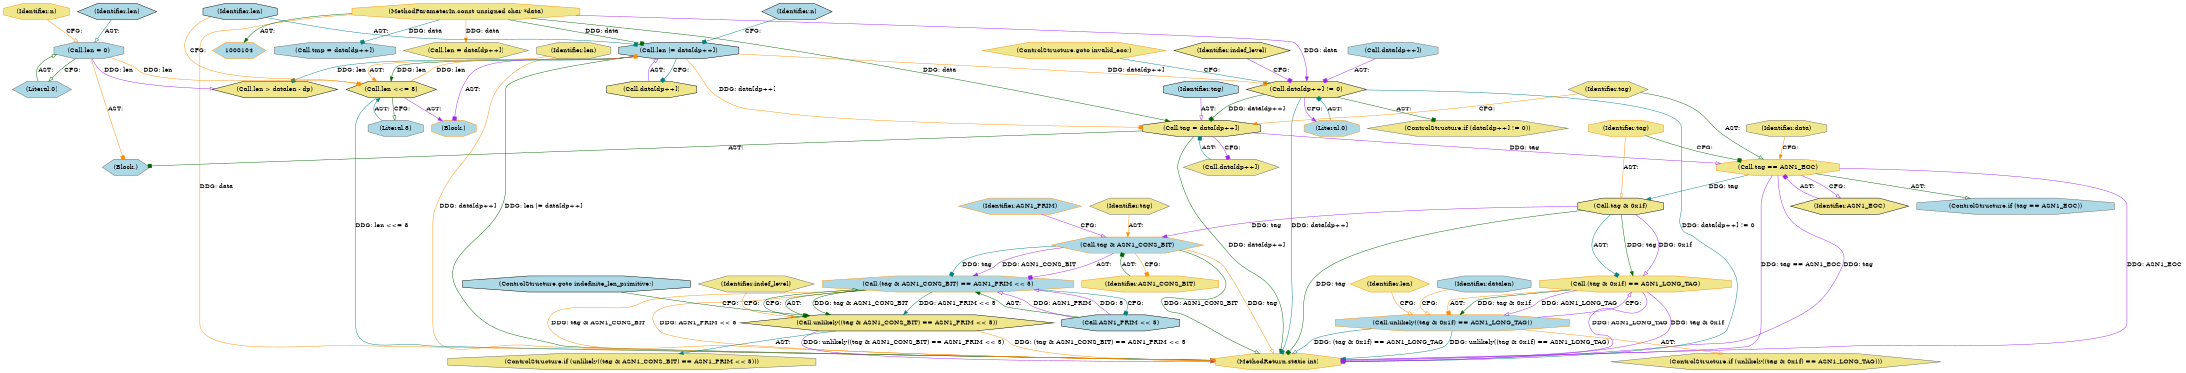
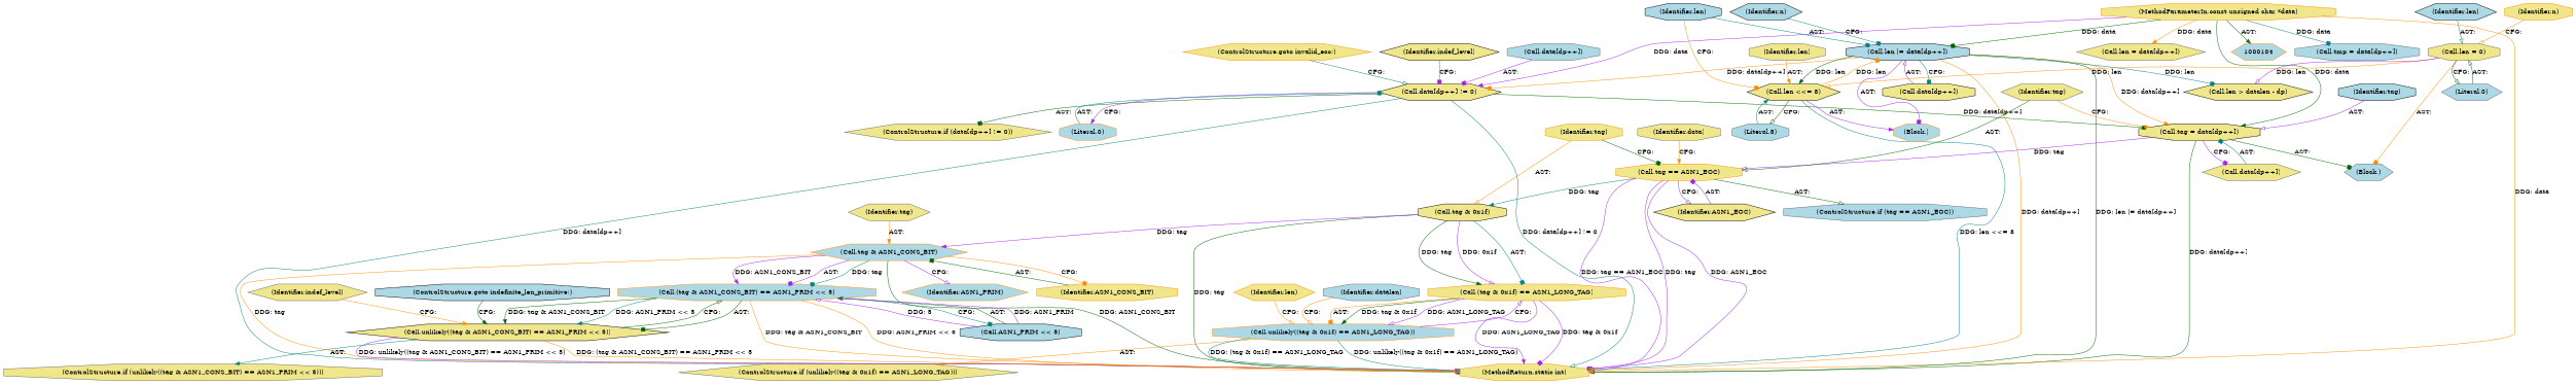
  digraph {
    node [color=gray40 fillcolor=khaki shape=octagon style=filled]
    edge [arrowhead=box color=purple]
    n1 [color=black label="(Call,tag = data[dp++])"]
    n2 [color=darkorange label="(Call,tag == ASN1_EOC)"]
    n3 [fillcolor=lightblue label="(Block,)" shape=hexagon]
    n4 [color=darkorange label="(MethodReturn,static int)"]
    n5 [label="(Call,data[dp++])" shape=hexagon]
    n6 [color=black label="(Call,tag & 0x1f)"]
    n7 [color=black label="(Identifier,ASN1_EOC)" shape=hexagon]
    n8 [fillcolor=lightblue label="(ControlStructure,if (tag == ASN1_EOC))"]
    n9 [color=black label="(Call,data[dp++] != 0)" shape=hexagon]
    n10 [color=darkorange fillcolor=lightblue label="(Literal,0)"]
    n11 [label="(ControlStructure,if (data[dp++] != 0))" shape=hexagon]
    n12 [color=darkorange label="(MethodParameterIn,const unsigned char *data)"]
    n13 [color=black fillcolor=lightblue label="(Call,len |= data[dp++])"]
    n14 [fillcolor=lightblue label="(Call,tmp = data[dp++])"]
    n15 [label="(Call,len = data[dp++])" shape=hexagon]
    1000104 [color=darkorange fillcolor=lightblue shape=hexagon]
    n17 [color=black label="(Call,len <<= 8)" shape=hexagon]
    n18 [color=black label="(Call,len > datalen - dp)" shape=hexagon]
    n19 [color=darkorange fillcolor=lightblue label="(Block,)"]
    n20 [color=black label="(Call,data[dp++])"]
    n21 [fillcolor=lightblue label="(Literal,8)"]
-   n22 [fillcolor=lightblue label="(Call,len = 0)"]
+   n22 [label="(Call,len = 0)"]
    n23 [fillcolor=lightblue label="(Literal,0)" shape=hexagon]
    n24 [color=darkorange label="(Call,(tag & 0x1f) == ASN1_LONG_TAG)"]
    n25 [color=darkorange fillcolor=lightblue label="(Call,tag & ASN1_CONS_BIT)" shape=hexagon]
    n26 [color=darkorange fillcolor=lightblue label="(Call,unlikely((tag & 0x1f) == ASN1_LONG_TAG))"]
    n27 [color=darkorange fillcolor=lightblue label="(Call,(tag & ASN1_CONS_BIT) == ASN1_PRIM << 5)"]
    n28 [color=darkorange label="(Identifier,ASN1_CONS_BIT)"]
    n29 [label="(ControlStructure,if (unlikely((tag & 0x1f) == ASN1_LONG_TAG)))" shape=hexagon]
    n30 [color=black label="(Call,unlikely((tag & ASN1_CONS_BIT) == ASN1_PRIM << 5))" shape=hexagon]
    n31 [color=black fillcolor=lightblue label="(Call,ASN1_PRIM << 5)"]
    n32 [label="(ControlStructure,if (unlikely((tag & ASN1_CONS_BIT) == ASN1_PRIM << 5)))"]
    n33 [color=black fillcolor=lightblue label="(Identifier,len)" shape=hexagon]
    n34 [color=darkorange label="(Identifier,n)"]
    n35 [color=black fillcolor=lightblue label="(Identifier,tag)"]
    n36 [label="(Identifier,indef_level)" shape=hexagon]
    n37 [color=black fillcolor=lightblue label="(Identifier,len)"]
    n38 [label="(Identifier,tag)" shape=hexagon]
    n39 [color=black fillcolor=lightblue label="(Identifier,n)" shape=hexagon]
    n40 [color=black fillcolor=lightblue label="(ControlStructure,goto indefinite_len_primitive;)"]
    n41 [fillcolor=lightblue label="(Identifier,datalen)"]
    n42 [fillcolor=lightblue label="(Call,data[dp++])"]
    n43 [label="(Identifier,data)"]
    n44 [label="(Identifier,len)"]
    n45 [color=darkorange label="(Identifier,tag)"]
    n46 [color=darkorange label="(ControlStructure,goto invalid_eoc;)" shape=hexagon]
    n47 [color=darkorange fillcolor=lightblue label="(Identifier,ASN1_PRIM)" shape=hexagon]
    n48 [color=darkorange label="(Identifier,len)" shape=hexagon]
    n49 [label="(Identifier,tag)" shape=hexagon]
    n50 [color=black label="(Identifier,indef_level)" shape=hexagon]
    n1 -> n2 [arrowhead=onormal label="DDG: tag"]
    n1 -> n3 [color=darkgreen label="AST: "]
    n1 -> n4 [arrowhead=normal color=darkgreen label="DDG: data[dp++]"]
    n1 -> n5 [label="CFG: "]
    n2 -> n4 [label="DDG: ASN1_EOC"]
    n2 -> n4 [label="DDG: tag == ASN1_EOC"]
    n2 -> n4 [label="DDG: tag"]
    n2 -> n6 [arrowhead=normal color=teal label="DDG: tag"]
    n2 -> n7 [arrowhead=onormal label="CFG: "]
    n2 -> n8 [arrowhead=onormal color=darkgreen label="AST: "]
    n5 -> n1 [color=teal label="AST: "]
    n6 -> n4 [color=darkgreen label="DDG: tag"]
    n6 -> n24 [color=teal label="AST: "]
    n6 -> n24 [arrowhead=normal color=darkgreen label="DDG: tag"]
    n6 -> n24 [arrowhead=onormal label="DDG: 0x1f"]
    n6 -> n25 [arrowhead=normal label="DDG: tag"]
    n7 -> n2 [label="AST: "]
    n9 -> n1 [color=darkgreen label="DDG: data[dp++]"]
    n9 -> n4 [arrowhead=onormal color=teal label="DDG: data[dp++] != 0"]
    n9 -> n4 [color=teal label="DDG: data[dp++]"]
    n9 -> n10 [arrowhead=normal label="CFG: "]
    n9 -> n11 [color=darkgreen label="AST: "]
    n10 -> n9 [color=teal label="AST: "]
    n12 -> n1 [arrowhead=normal color=darkgreen label="DDG: data"]
    n12 -> n4 [arrowhead=normal color=darkorange label="DDG: data"]
    n12 -> n9 [arrowhead=normal label="DDG: data"]
    n12 -> n13 [color=darkgreen label="DDG: data"]
    n12 -> n14 [color=teal label="DDG: data"]
    n12 -> n15 [arrowhead=normal color=darkorange label="DDG: data"]
    n12 -> 1000104 [arrowhead=normal color=darkgreen label="AST: "]
-   n13 -> n1 [color=darkorange label="DDG: data[dp++]"]
+   n13 -> n1 [arrowhead=normal color=darkorange label="DDG: data[dp++]"]
    n13 -> n4 [arrowhead=onormal color=darkgreen label="DDG: len |= data[dp++]"]
    n13 -> n4 [color=darkorange label="DDG: data[dp++]"]
    n13 -> n9 [color=darkorange label="DDG: data[dp++]"]
    n13 -> n17 [arrowhead=normal color=darkgreen label="DDG: len"]
    n13 -> n18 [color=teal label="DDG: len"]
    n13 -> n19 [label="AST: "]
    n13 -> n20 [color=teal label="CFG: "]
    n17 -> n4 [arrowhead=onormal color=teal label="DDG: len <<= 8"]
    n17 -> n13 [color=darkorange label="DDG: len"]
    n17 -> n19 [arrowhead=normal label="AST: "]
    n17 -> n21 [arrowhead=onormal color=darkgreen label="CFG: "]
    n20 -> n13 [arrowhead=onormal label="AST: "]
    n21 -> n17 [arrowhead=normal color=teal label="AST: "]
    n22 -> n3 [color=darkorange label="AST: "]
    n22 -> n17 [arrowhead=onormal color=darkorange label="DDG: len"]
    n22 -> n18 [arrowhead=onormal label="DDG: len"]
    n22 -> n23 [arrowhead=onormal color=darkgreen label="CFG: "]
    n23 -> n22 [arrowhead=onormal color=darkgreen label="AST: "]
    n24 -> n4 [arrowhead=normal label="DDG: ASN1_LONG_TAG"]
    n24 -> n4 [label="DDG: tag & 0x1f"]
    n24 -> n26 [color=darkorange label="AST: "]
    n24 -> n26 [arrowhead=normal color=darkgreen label="DDG: tag & 0x1f"]
    n24 -> n26 [arrowhead=onormal label="DDG: ASN1_LONG_TAG"]
    n25 -> n4 [arrowhead=onormal color=darkgreen label="DDG: ASN1_CONS_BIT"]
    n25 -> n4 [arrowhead=onormal color=darkorange label="DDG: tag"]
    n25 -> n27 [label="AST: "]
    n25 -> n27 [color=teal label="DDG: tag"]
    n25 -> n27 [arrowhead=normal label="DDG: ASN1_CONS_BIT"]
    n25 -> n28 [color=darkorange label="CFG: "]
    n26 -> n4 [arrowhead=normal color=teal label="DDG: unlikely((tag & 0x1f) == ASN1_LONG_TAG)"]
    n26 -> n4 [arrowhead=onormal color=teal label="DDG: (tag & 0x1f) == ASN1_LONG_TAG"]
    n26 -> n24 [arrowhead=onormal label="CFG: "]
    n26 -> n29 [arrowhead=onormal color=darkorange label="AST: "]
    n27 -> n4 [arrowhead=onormal color=darkorange label="DDG: tag & ASN1_CONS_BIT"]
    n27 -> n4 [arrowhead=normal color=darkorange label="DDG: ASN1_PRIM << 5"]
    n27 -> n30 [color=darkgreen label="AST: "]
    n27 -> n30 [arrowhead=normal color=darkgreen label="DDG: tag & ASN1_CONS_BIT"]
    n27 -> n30 [arrowhead=normal color=teal label="DDG: ASN1_PRIM << 5"]
    n27 -> n31 [color=teal label="CFG: "]
    n28 -> n25 [color=darkgreen label="AST: "]
    n30 -> n4 [arrowhead=normal label="DDG: unlikely((tag & ASN1_CONS_BIT) == ASN1_PRIM << 5)"]
    n30 -> n4 [arrowhead=onormal color=darkorange label="DDG: (tag & ASN1_CONS_BIT) == ASN1_PRIM << 5"]
    n30 -> n27 [arrowhead=onormal color=darkgreen label="CFG: "]
    n30 -> n32 [arrowhead=normal color=teal label="AST: "]
    n31 -> n27 [arrowhead=normal color=darkgreen label="AST: "]
    n31 -> n27 [arrowhead=onormal label="DDG: ASN1_PRIM"]
    n31 -> n27 [arrowhead=onormal label="DDG: 5"]
    n33 -> n22 [arrowhead=onormal color=teal label="AST: "]
    n34 -> n22 [arrowhead=onormal color=darkorange label="CFG: "]
    n35 -> n1 [arrowhead=onormal label="AST: "]
    n36 -> n30 [arrowhead=normal color=darkorange label="CFG: "]
    n37 -> n13 [color=teal label="AST: "]
    n37 -> n17 [color=darkorange label="CFG: "]
    n38 -> n1 [arrowhead=normal color=darkorange label="CFG: "]
    n38 -> n2 [arrowhead=onormal color=darkgreen label="AST: "]
    n39 -> n13 [color=teal label="CFG: "]
    n40 -> n30 [arrowhead=normal color=darkgreen label="CFG: "]
    n41 -> n26 [arrowhead=onormal color=darkorange label="CFG: "]
    n42 -> n9 [label="AST: "]
    n43 -> n2 [arrowhead=normal color=darkorange label="CFG: "]
    n44 -> n17 [arrowhead=normal color=darkorange label="AST: "]
    n45 -> n2 [color=darkgreen label="CFG: "]
    n45 -> n6 [arrowhead=onormal color=darkorange label="AST: "]
    n46 -> n9 [arrowhead=onormal color=teal label="CFG: "]
-   n47 -> n25 [arrowhead=onormal label="CFG: "]
+   n25 -> n47 [arrowhead=onormal label="CFG: "]
    n48 -> n26 [arrowhead=onormal color=darkorange label="CFG: "]
    n49 -> n25 [arrowhead=normal color=darkorange label="AST: "]
    n50 -> n9 [label="CFG: "]
  }
